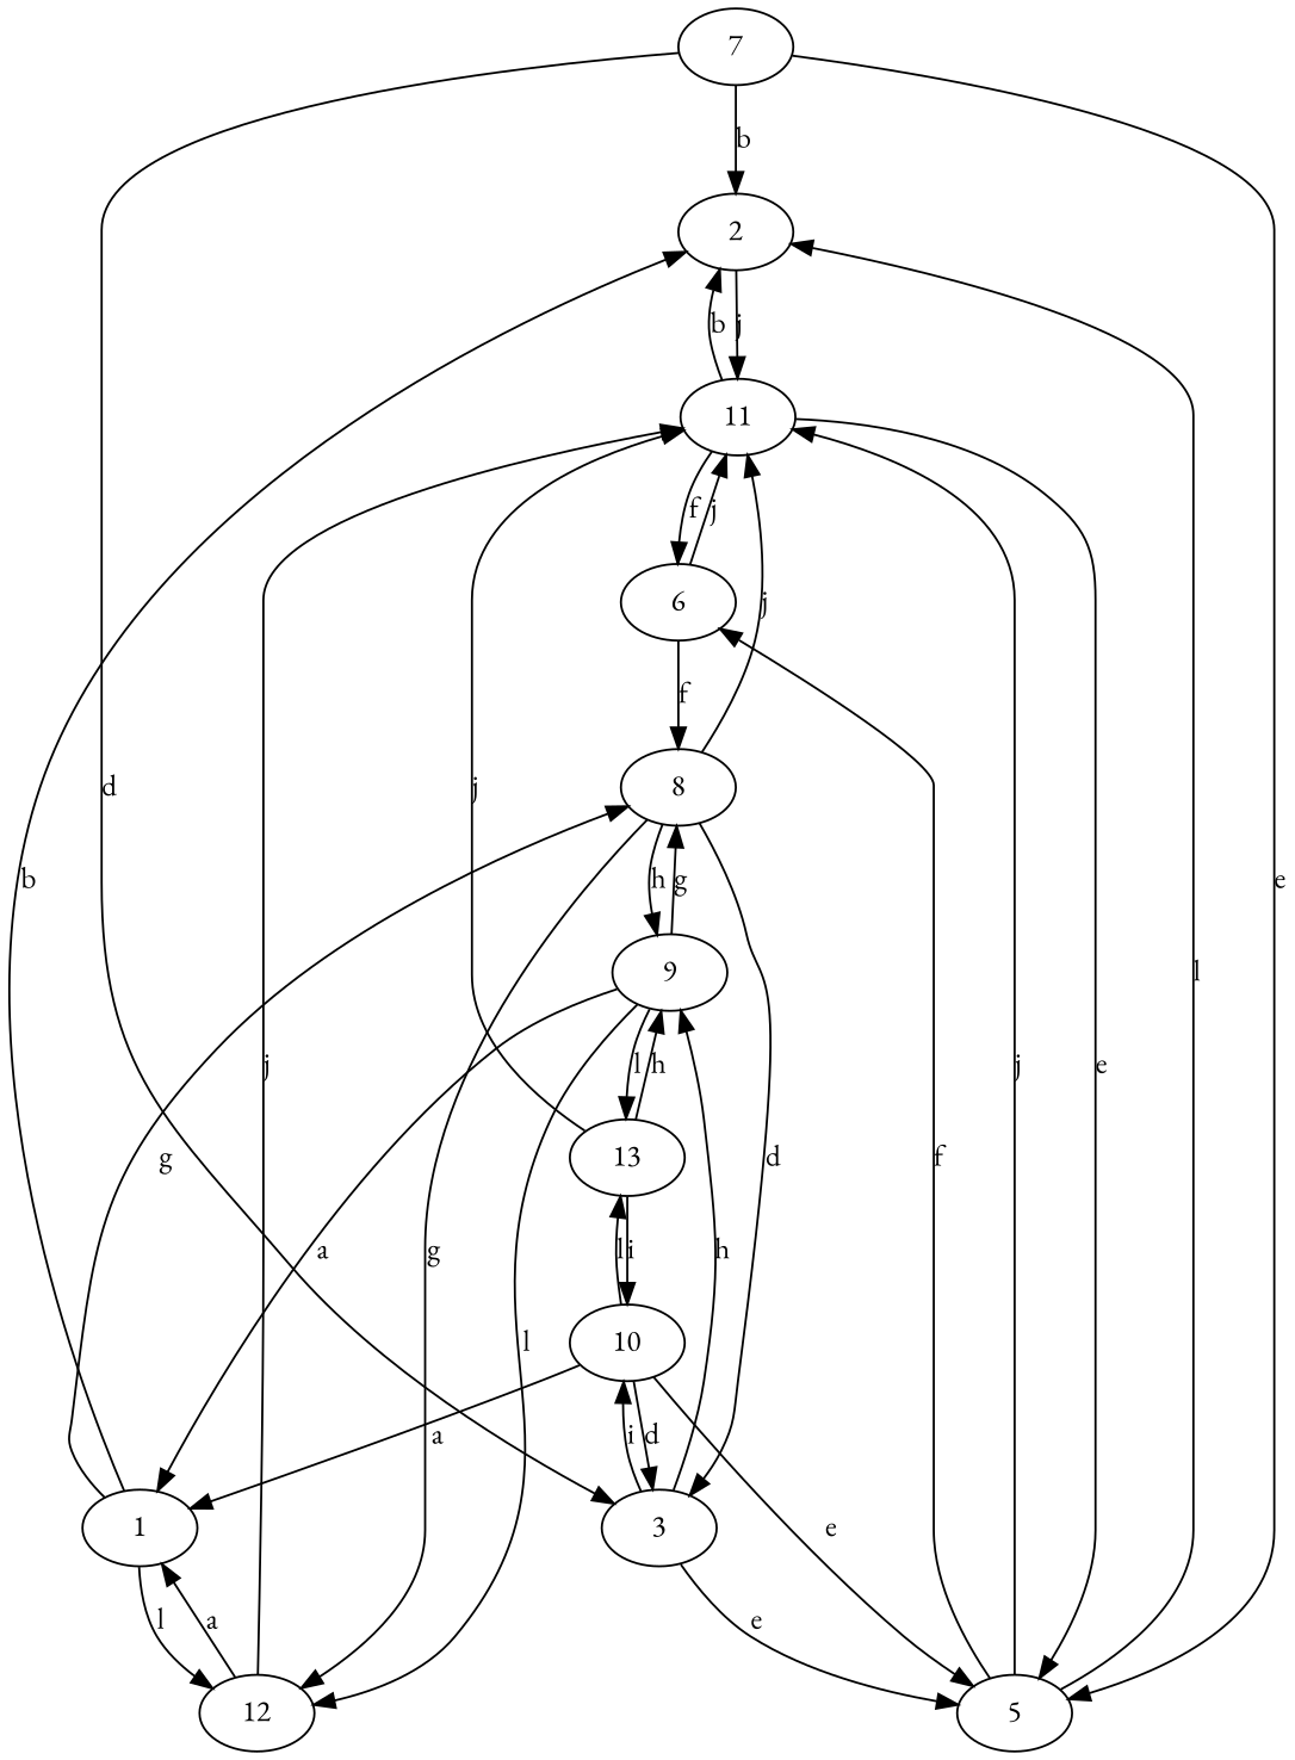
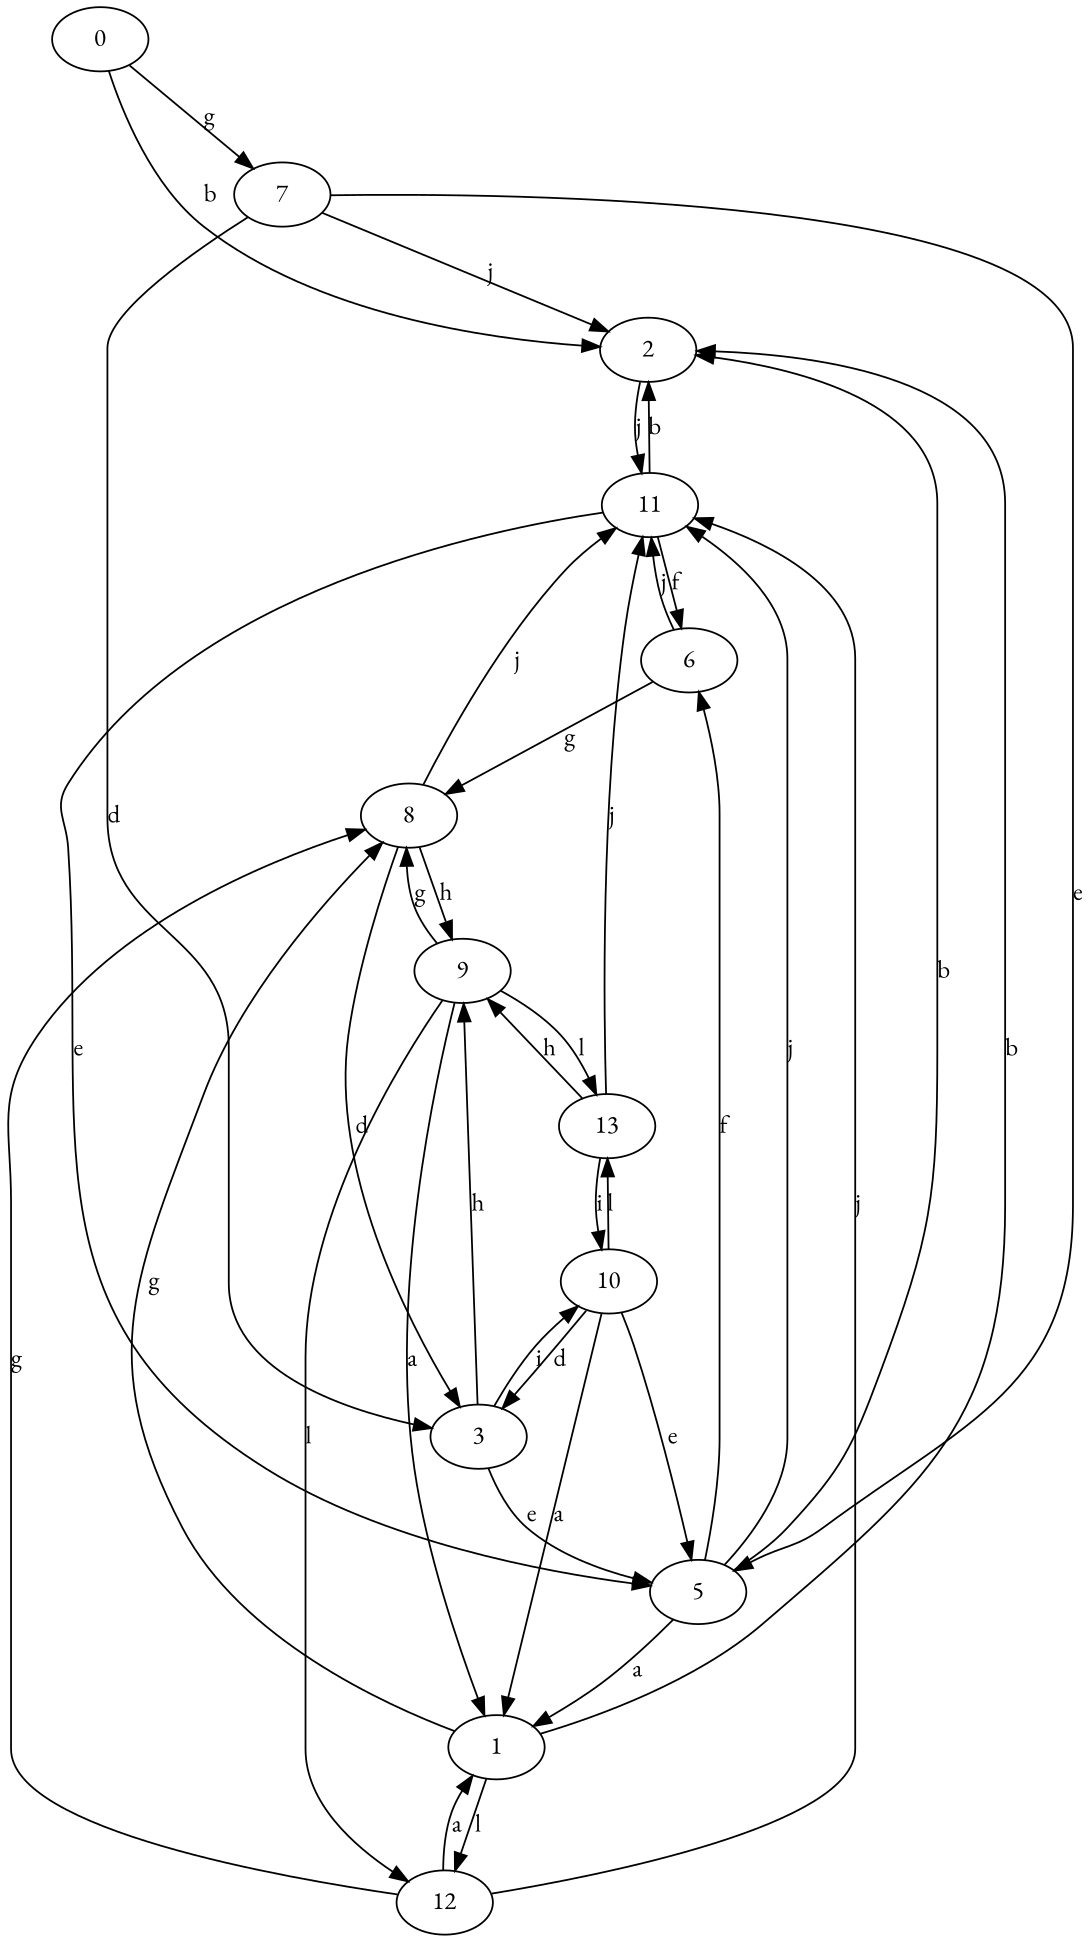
  strict digraph {
    fontname="EB Garamond"
    node [fontname="EB Garamond"]
    edge [fontname="EB Garamond"]
+   0
    2
    7
    11
    3
    5
    1
    8
    12
    9
    6
    10
    13
+   0 -> 2 [label=b]
+   0 -> 7 [label=g]
    2 -> 11 [label=j]
-   7 -> 2 [label=b]
+   7 -> 2 [label=j]
    7 -> 3 [label=d]
    7 -> 5 [label=e]
    11 -> 2 [label=b]
    11 -> 5 [label=e]
    11 -> 6 [label=f]
    3 -> 5 [label=e]
    3 -> 9 [label=h]
    3 -> 10 [label=i]
-   5 -> 2 [label=l]
+   5 -> 2 [label=b]
    5 -> 11 [label=j]
+   5 -> 1 [label=a]
    5 -> 6 [label=f]
    1 -> 2 [label=b]
    1 -> 8 [label=g]
    1 -> 12 [label=l]
    8 -> 11 [label=j]
    8 -> 3 [label=d]
    8 -> 9 [label=h]
    12 -> 11 [label=j]
    12 -> 1 [label=a]
-   8 -> 12 [label=g]
+   12 -> 8 [label=g]
    9 -> 1 [label=a]
    9 -> 8 [label=g]
    9 -> 12 [label=l]
    9 -> 13 [label=l]
    6 -> 11 [label=j]
-   6 -> 8 [label=f]
+   6 -> 8 [label=g]
    10 -> 3 [label=d]
    10 -> 5 [label=e]
    10 -> 1 [label=a]
    10 -> 13 [label=l]
    13 -> 11 [label=j]
    13 -> 9 [label=h]
    13 -> 10 [label=i]
  }
